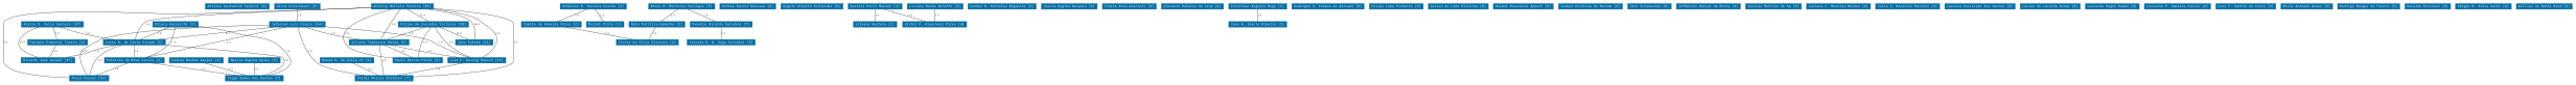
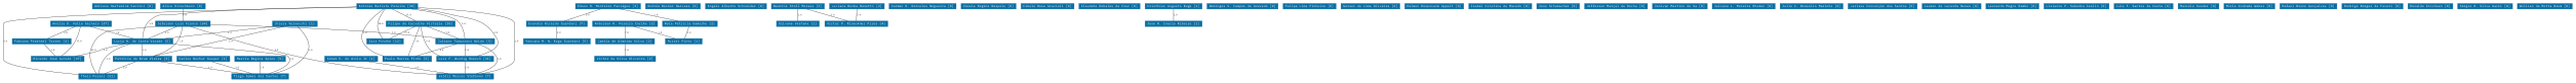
  strict graph {
    fontname="IBM Plex Mono"
    node [color="#0A6EA4" fontcolor="#FFFFFF" fontname="IBM Plex Mono" fontsize=12 shape=rectangle style=filled]
    edge [fontname="IBM Plex Mono" fontsize=8]
    n1 [height=0.29167 label="Adriana Hartemink Cantini [0]" width=2.25]
    n2 [height=0.29167 label="Alice Hirschmann [0]" width=1.6528]
    n3 [height=0.29167 label="Jeferson Luis Franco [54]" width=1.9167]
    n4 [height=0.29167 label="Analía D. Valle Garnero [37]" width=2.1667]
    n5 [height=0.29167 label="Fabiano Pimentel Torres [4]" width=2.0694]
    n6 [height=0.29167 label="Lucia H. do Canto Vinade [5]" width=2.2083]
    n7 [height=0.29167 label="Ricardo José Gunski [37]" width=1.9028]
    n8 [height=0.29167 label="Thais Posser [51]" width=1.375]
    n9 [height=0.29167 label="Tiago Gomes dos Santos [7]" width=2.1111]
    n10 [height=0.29167 label="Patrícia de Brum Vieira [3]" width=2.0139]
    n11 [height=0.29167 label="Anderson R. Pereira Corrêa [2]" width=2.2917]
    n12 [height=0.29167 label="Camila de Almeida Silva [2]" width=2.1111]
    n13 [height=0.29167 label="Muriel Pinto [1]" width=1.2778]
    n14 [height=0.29167 label="Victor da Silva Oliveira [2]" width=2.0278]
    n15 [height=0.29167 label="Andréa Becker Narvaes [0]" width=2.0417]
    n16 [height=0.29167 label="Angelo Alberto Schneider [0]" width=2.1944]
    n17 [height=0.29167 label="Antonio Batista Pereira [30]" width=2.0694]
    n18 [height=0.29167 label="Filipe de Carvalho Victoria [20]" width=2.3333]
    n19 [height=0.29167 label="Jair Putzke [12]" width=1.2639]
    n20 [height=0.29167 label="Juliano Tomazzoni Boldo [5]" width=2.1528]
    n21 [height=0.29167 label="Luiz F. Wurdig Roesch [11]" width=2.0972]
    n22 [height=0.29167 label="Paulo Marcos Pinto [5]" width=1.75]
    n23 [height=0.29167 label="Valdir Marcos Stefenon [7]" width=2.0278]
    n24 [height=0.29167 label="Beatriz Stoll Moraes [3]" width=1.8056]
    n25 [height=0.29167 label="Silvane Vestena [1]" width=1.5278]
    n26 [height=0.29167 label="Victor P. Kloeckner Pires [4]" width=2.1528]
    n27 [height=0.29167 label="Carlos Benhur Kasper [1]" width=1.9306]
    n28 [height=0.29167 label="Carmen R. Dorneles Nogueira [0]" width=2.4722]
    n29 [height=0.29167 label="Cássia Regina Nespolo [0]" width=1.9861]
    n30 [height=0.29167 label="Chiara Valsecchi [1]" width=1.5833]
    n31 [height=0.29167 label="Cibele Rosa Gracioli [0]" width=1.8333]
    n32 [height=0.29167 label="Claudete Robalos da Cruz [0]" width=2.1944]
    n33 [height=0.29167 label="Cristhian Augusto Bugs [1]" width=2.0417]
    n34 [height=0.29167 label="Jose R. Inacio Ribeiro [1]" width=1.9167]
    n35 [height=0.29167 label="Domingos S. Campos de Azevedo [0]" width=2.7361]
    n36 [height=0.29167 label="Edson R. Monteiro Paniágua [3]" width=2.3611]
    n37 [height=0.29167 label="Evandro Ricardo Guindani [7]" width=2.2361]
    n38 [height=0.29167 label="Nola Patrícia Gamalho [2]" width=1.9583]
    n39 [height=0.29167 label="Yáscara M. N. Koga Guindani [5]" width=2.4861]
    n40 [height=0.29167 label="Felipe Lima Pinheiro [0]" width=1.8472]
    n41 [height=0.29167 label="Gerson de Lima Oliveira [0]" width=2.0972]
    n42 [height=0.29167 label="Helmoz Roseniaim Appelt [0]" width=2.2083]
    n43 [height=0.29167 label="Isabel Cristina de Macedo [0]" width=2.1667]
    n44 [height=0.29167 label="Jane Schumacher [0]" width=1.6111]
    n45 [height=0.29167 label="Jefferson Marçal da Rocha [0]" width=2.2222]
    n46 [height=0.29167 label="Jonivan Martins de Sa [0]" width=1.9167]
    n47 [height=0.29167 label="Juliana L. Moreira Rhoden [0]" width=2.2361]
    n48 [height=0.29167 label="Julio C. Bresolin Marinho [0]" width=2.1667]
    n49 [height=0.29167 label="Larissa Conceição dos Santos [0]" width=2.4167]
    n50 [height=0.29167 label="Lauren de Lacerda Nunes [0]" width=2.1667]
    n51 [height=0.29167 label="Leonardo Magno Rambo [0]" width=2.125]
    n52 [height=0.29167 label="Lisianne P. Sabedra Ceolin [0]" width=2.25]
    n53 [height=0.29167 label="Luciana Borba Benetti [2]" width=1.9444]
    n54 [height=0.29167 label="Luís F. Santos da Costa [0]" width=2.0278]
+   n55 [height=0.29167 label="Marcelo Sander [0]" width=1.5]
    n56 [height=0.29167 label="Marcia Regina Spies [5]" width=1.8194]
    n57 [height=0.29167 label="Mirla Andrade Weber [0]" width=1.9028]
+   n58 [height=0.29167 label="Rafael Bruno Gonçalves [0]" width=2.0833]
    n59 [height=0.29167 label="Rodrigo Borges de Faveri [0]" width=2.1667]
    n60 [height=0.29167 label="Ronaldo Erichsen [0]" width=1.6389]
    n61 [height=0.29167 label="Rubem S. de Avila Jr [1]" width=1.875]
    n62 [height=0.29167 label="Sérgio R. Silva Gacki [0]" width=1.9028]
    n63 [height=0.29167 label="Willian da Motta Brum [0]" width=1.9861]
    n2 -- n3 [label=6.0]
    n3 -- n6 [label=2.0]
    n3 -- n8 [label=51.0]
    n3 -- n10 [label=2.0]
    n3 -- n20 [label=1.0]
-   n3 -- n21 [label=1.0]
    n3 -- n23 [label=2.0]
    n4 -- n5 [label=4.0]
    n4 -- n6 [label=2.0]
    n4 -- n7 [label=37.0]
    n5 -- n7 [label=4.0]
    n6 -- n7 [label=2.0]
    n6 -- n8 [label=1.0]
    n6 -- n9 [label=2.0]
    n6 -- n10 [label=1.0]
    n10 -- n8 [label=2.0]
    n10 -- n9 [label=1.0]
    n11 -- n12 [label=7.0]
    n11 -- n13 [label=1.0]
    n12 -- n14 [label=1.0]
    n17 -- n6 [label=1.0]
    n17 -- n8 [label=5.0]
    n17 -- n18 [label=17.0]
    n17 -- n19 [label=10.0]
    n17 -- n20 [label=1.0]
    n17 -- n21 [label=4.0]
    n17 -- n22 [label=2.0]
    n17 -- n23 [label=1.0]
    n18 -- n19 [label=37.0]
    n18 -- n20 [label=1.0]
    n18 -- n21 [label=5.0]
    n18 -- n22 [label=2.0]
    n20 -- n21 [label=2.0]
    n20 -- n22 [label=4.0]
    n20 -- n23 [label=1.0]
    n21 -- n23 [label=5.0]
    n24 -- n25 [label=1.0]
    n24 -- n26 [label=2.0]
    n27 -- n9 [label=1.0]
    n30 -- n6 [label=1.0]
    n30 -- n9 [label=1.0]
    n30 -- n10 [label=1.0]
    n33 -- n34 [label=1.0]
    n36 -- n37 [label=2.0]
    n36 -- n38 [label=1.0]
    n37 -- n39 [label=5.0]
-   n38 -- n14 [label=1.0]
+   n38 -- n13 [label=1.0]
    n53 -- n26 [label=2.4]
    n56 -- n9 [label=5.0]
    n61 -- n23 [label=1.0]
  }
